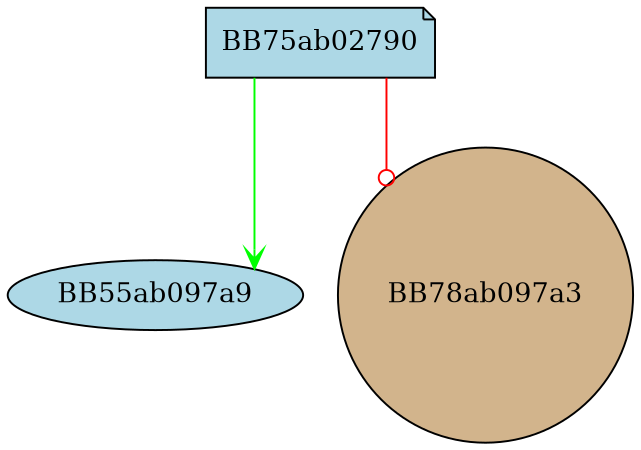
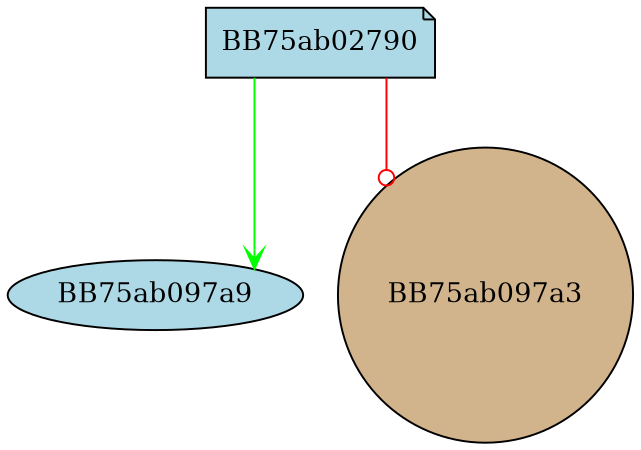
  digraph {
    splines=ortho
    node [fillcolor=lightblue style=filled]
    n1 [label=BB75ab02790 shape=note]
-   BB75ab097a9 [shape=ellipse label=BB55ab097a9]
-   BB75ab097a3 [fillcolor=tan shape=circle label=BB78ab097a3]
+   BB75ab097a9 [shape=ellipse]
+   BB75ab097a3 [fillcolor=tan shape=circle]
    n1 -> BB75ab097a9 [arrowhead=vee color=green]
    n1 -> BB75ab097a3 [arrowhead=odot color=red]
  }
